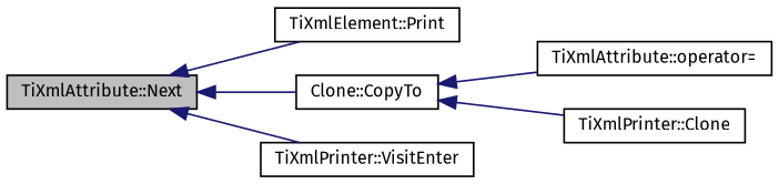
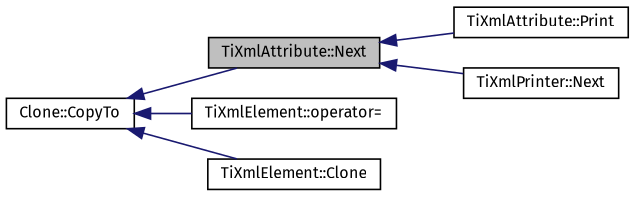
  digraph {
    fontname="Fira Sans"
    rankdir=LR
    node [color=black fillcolor=white fontname="Fira Sans" fontsize=10 shape=record style=filled]
    edge [color=midnightblue dir=back fontname="Fira Sans" fontsize=10 labelfontname=Helvetica labelfontsize=10 style=solid]
    n1 [fillcolor=grey75 fontcolor=black height=0.2 label="TiXmlAttribute::Next" width=0.4]
-   n2 [height=0.2 label="TiXmlElement::Print" width=0.4]
+   n2 [height=0.2 label="TiXmlAttribute::Print" width=0.4]
    n3 [height=0.2 label="Clone::CopyTo" width=0.4]
-   n4 [height=0.2 label="TiXmlPrinter::VisitEnter" width=0.4]
-   n5 [height=0.2 label="TiXmlAttribute::operator=" width=0.4]
-   n6 [height=0.2 label="TiXmlPrinter::Clone" width=0.4]
+   n4 [height=0.2 label="TiXmlPrinter::Next" width=0.4]
+   n5 [height=0.2 label="TiXmlElement::operator=" width=0.4]
+   n6 [height=0.2 label="TiXmlElement::Clone" width=0.4]
    n1 -> n2
-   n1 -> n3
+   n3 -> n1
    n1 -> n4
    n3 -> n5
    n3 -> n6
  }
